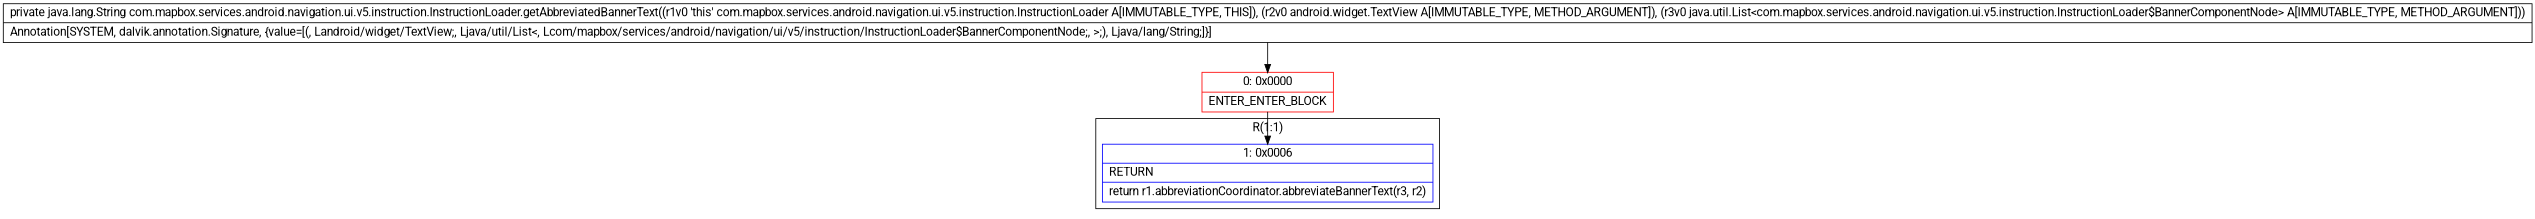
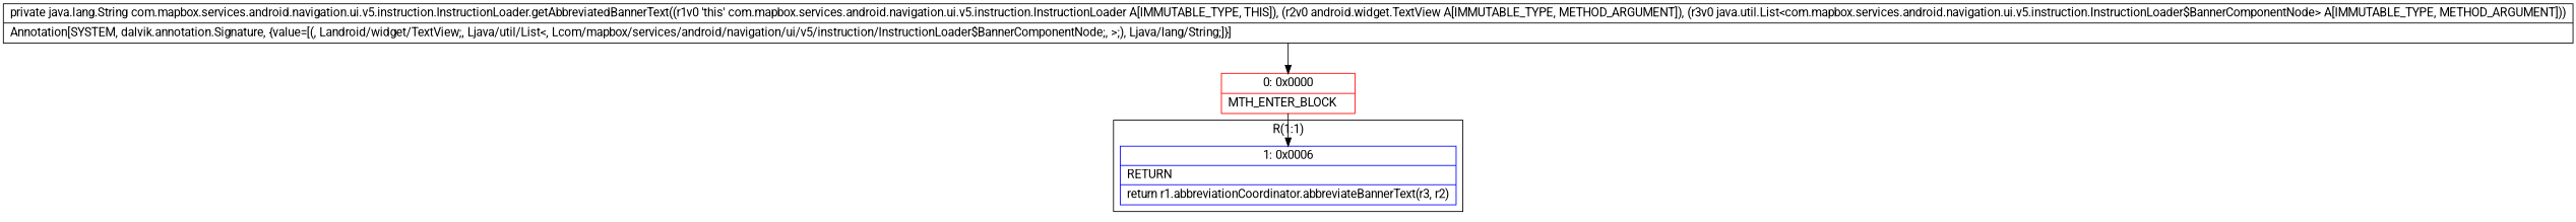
  digraph {
    fontname=Roboto
    node [shape=record fontname=Roboto]
    edge [fontname=Roboto]
    n1 [color=blue label="{1\:\ 0x0006|RETURN\l|return r1.abbreviationCoordinator.abbreviateBannerText(r3, r2)\l}"]
-   n2 [color=red label="{0\:\ 0x0000|ENTER_ENTER_BLOCK\l}"]
+   n2 [color=red label="{0\:\ 0x0000|MTH_ENTER_BLOCK\l}"]
    n3 [label="{private java.lang.String com.mapbox.services.android.navigation.ui.v5.instruction.InstructionLoader.getAbbreviatedBannerText((r1v0 'this' com.mapbox.services.android.navigation.ui.v5.instruction.InstructionLoader A[IMMUTABLE_TYPE, THIS]), (r2v0 android.widget.TextView A[IMMUTABLE_TYPE, METHOD_ARGUMENT]), (r3v0 java.util.List\<com.mapbox.services.android.navigation.ui.v5.instruction.InstructionLoader$BannerComponentNode\> A[IMMUTABLE_TYPE, METHOD_ARGUMENT]))  | Annotation[SYSTEM, dalvik.annotation.Signature, \{value=[(, Landroid\/widget\/TextView;, Ljava\/util\/List\<, Lcom\/mapbox\/services\/android\/navigation\/ui\/v5\/instruction\/InstructionLoader$BannerComponentNode;, \>;), Ljava\/lang\/String;]\}]\l}"]
    subgraph cluster_1 {
      label="R(1:1)"
      n1
    }
    n2 -> n1
    n3 -> n2
  }
